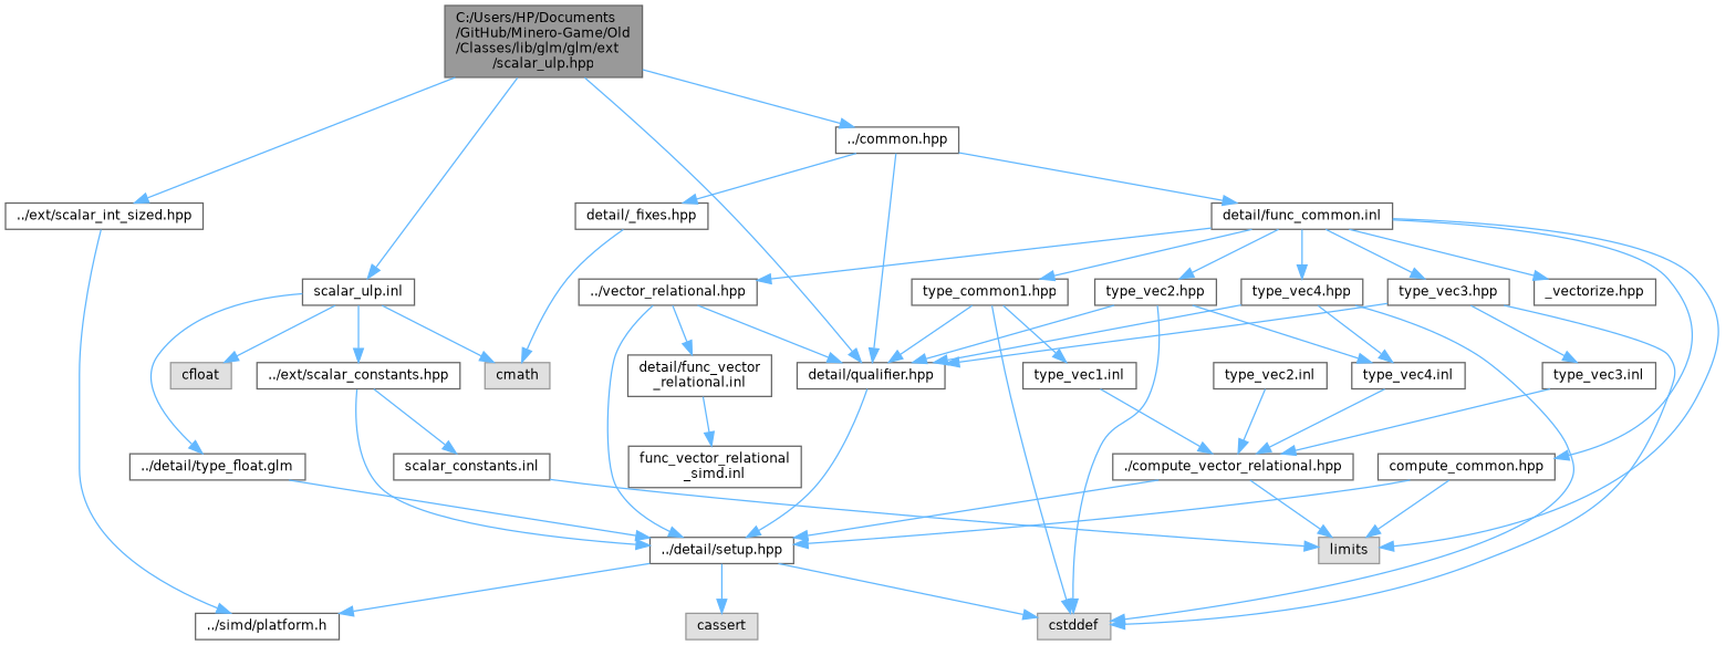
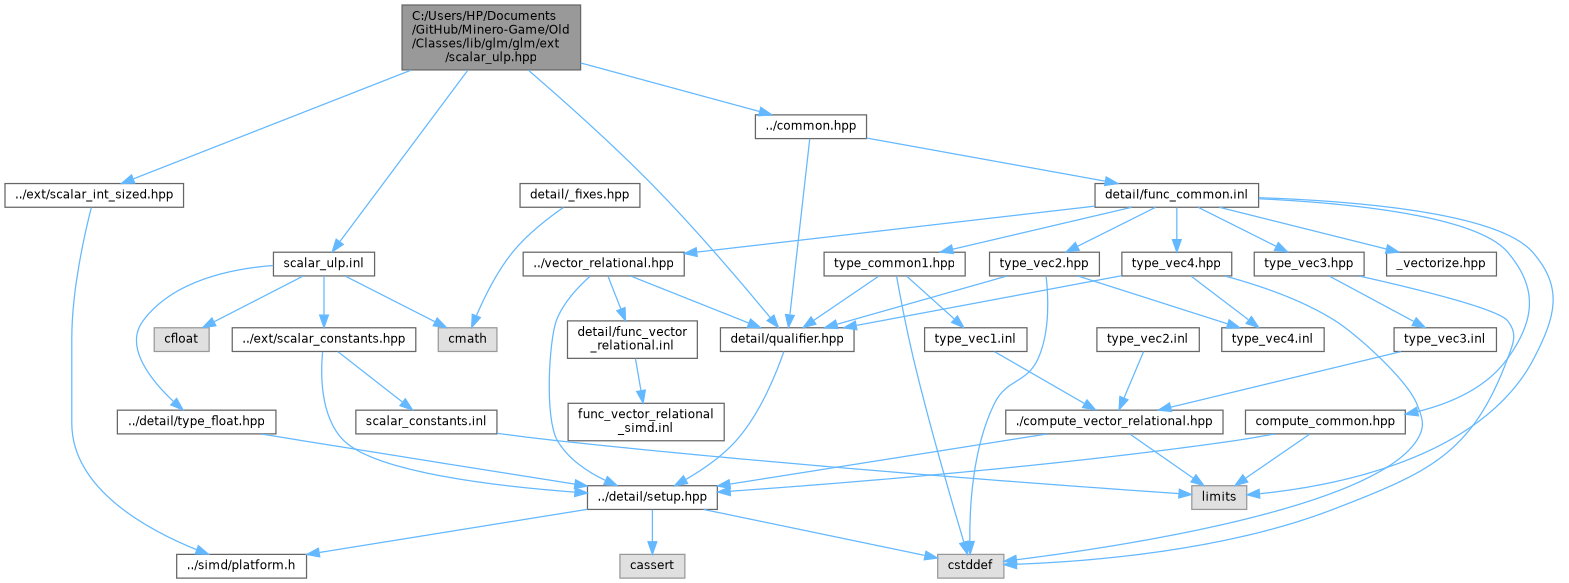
  digraph {
    node [color=grey40 fillcolor=white fontname=Helvetica fontsize=10 shape=box style=filled]
    edge [color=steelblue1 fontname=Helvetica fontsize=10 labelfontname=Helvetica labelfontsize=10 style=solid]
    n1 [color=gray40 fillcolor=grey60 fontcolor=black height=0.2 label="C:/Users/HP/Documents\l/GitHub/Minero-Game/Old\l/Classes/lib/glm/glm/ext\l/scalar_ulp.hpp" width=0.4]
    n2 [height=0.2 label="../ext/scalar_int_sized.hpp" width=0.4]
    n3 [height=0.2 label="../common.hpp" width=0.4]
    n4 [height=0.2 label="detail/qualifier.hpp" width=0.4]
    n5 [height=0.2 label="scalar_ulp.inl" width=0.4]
    n6 [height=0.2 label="../simd/platform.h" width=0.4]
    n7 [height=0.2 label="detail/_fixes.hpp" width=0.4]
    n8 [height=0.2 label="detail/func_common.inl" width=0.4]
    n9 [height=0.2 label="../detail/setup.hpp" width=0.4]
    n10 [color=grey60 fillcolor="#E0E0E0" height=0.2 label=cmath width=0.4]
-   n11 [height=0.2 label="../detail/type_float.glm" width=0.4]
+   n11 [height=0.2 label="../detail/type_float.hpp" width=0.4]
    n12 [height=0.2 label="../ext/scalar_constants.hpp" width=0.4]
    n13 [color=grey60 fillcolor="#E0E0E0" height=0.2 label=cfloat width=0.4]
    n14 [color=grey60 fillcolor="#E0E0E0" height=0.2 label=cassert width=0.4]
    n15 [color=grey60 fillcolor="#E0E0E0" height=0.2 label=cstddef width=0.4]
    n16 [height=0.2 label="../vector_relational.hpp" width=0.4]
    n17 [height=0.2 label="compute_common.hpp" width=0.4]
    n18 [color=grey60 fillcolor="#E0E0E0" height=0.2 label=limits width=0.4]
    n19 [height=0.2 label="type_common1.hpp" width=0.4]
    n20 [height=0.2 label="type_vec2.hpp" width=0.4]
    n21 [height=0.2 label="type_vec3.hpp" width=0.4]
    n22 [height=0.2 label="type_vec4.hpp" width=0.4]
    n23 [height=0.2 label="_vectorize.hpp" width=0.4]
    n24 [height=0.2 label="detail/func_vector\l_relational.inl" width=0.4]
    n25 [height=0.2 label="type_vec1.inl" width=0.4]
    n26 [height=0.2 label="type_vec4.inl" width=0.4]
    n27 [height=0.2 label="type_vec3.inl" width=0.4]
    n28 [height=0.2 label="func_vector_relational\l_simd.inl" width=0.4]
    n29 [height=0.2 label="./compute_vector_relational.hpp" width=0.4]
    n30 [height=0.2 label="type_vec2.inl" width=0.4]
    n31 [height=0.2 label="scalar_constants.inl" width=0.4]
    n1 -> n2
    n1 -> n3
    n1 -> n4
    n1 -> n5
    n2 -> n6
    n3 -> n4
-   n3 -> n7
    n3 -> n8
    n4 -> n9
    n5 -> n10
    n5 -> n11
    n5 -> n12
    n5 -> n13
    n7 -> n10
    n8 -> n16
    n8 -> n17
    n8 -> n18
    n8 -> n19
    n8 -> n20
    n8 -> n21
    n8 -> n22
    n8 -> n23
    n9 -> n6
    n9 -> n14
    n9 -> n15
    n11 -> n9
    n12 -> n9
    n12 -> n31
    n16 -> n4
    n16 -> n9
    n16 -> n24
    n17 -> n9
    n17 -> n18
    n19 -> n4
    n19 -> n15
    n19 -> n25
    n20 -> n4
    n20 -> n15
    n20 -> n26
-   n21 -> n4
    n21 -> n15
    n21 -> n27
    n22 -> n4
    n22 -> n15
    n22 -> n26
    n24 -> n28
    n25 -> n29
-   n26 -> n29
    n27 -> n29
    n29 -> n9
    n29 -> n18
    n30 -> n29
    n31 -> n18
  }
